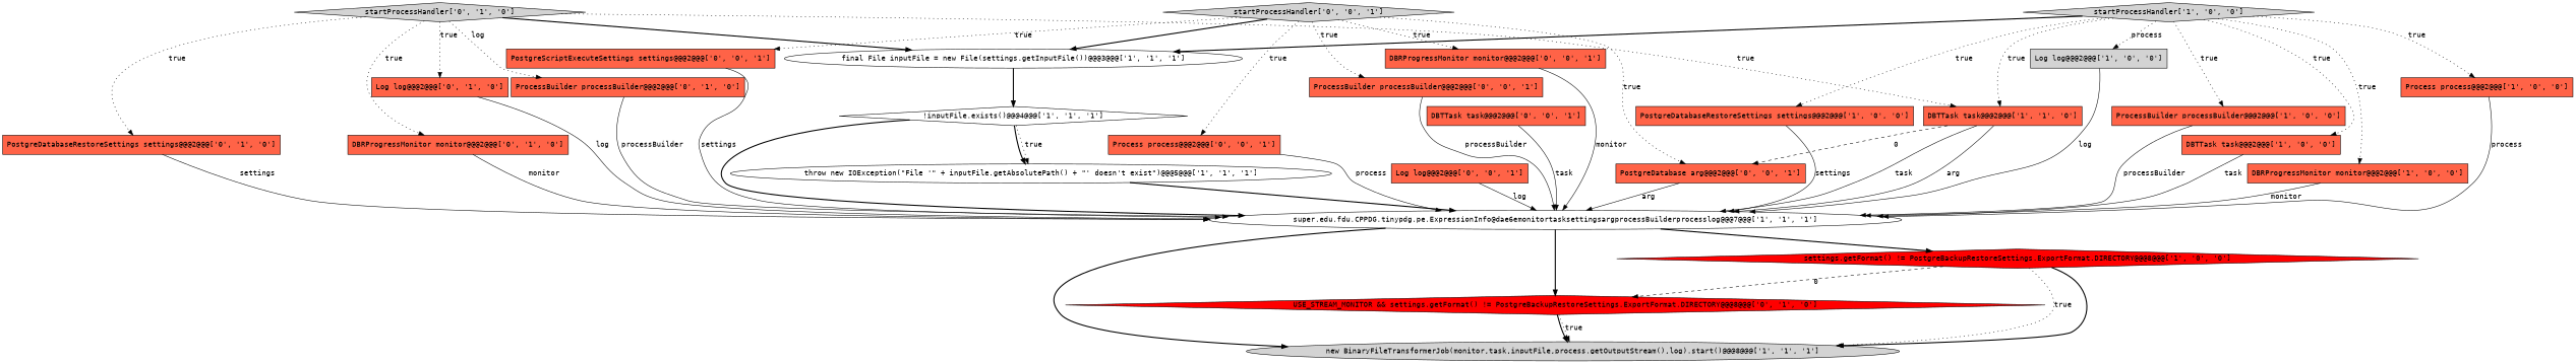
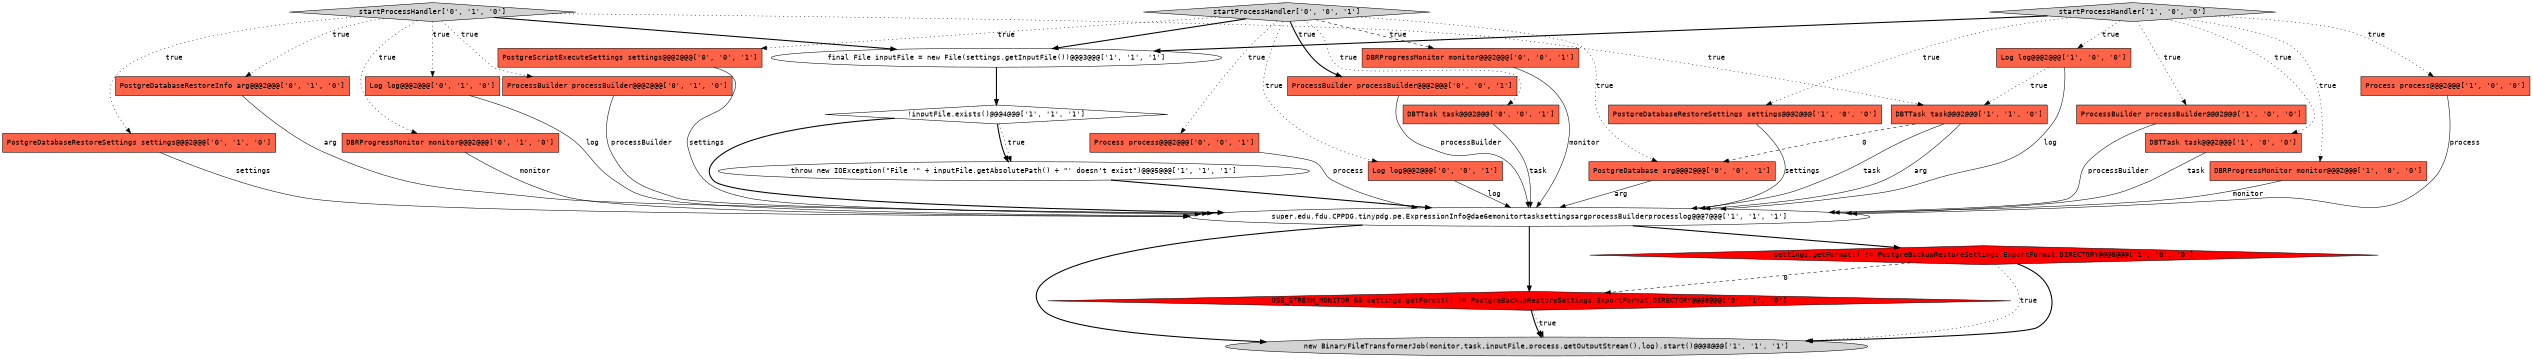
  digraph {
    fontname="DejaVu Sans Mono"
    node [fillcolor=tomato fontname="DejaVu Sans Mono" shape=box style=filled]
    edge [fontname="DejaVu Sans Mono" style=dotted]
    n1 [fillcolor=lightgray label="startProcessHandler['0', '1', '0']" shape=diamond]
    n2 [label="DBTTask task@@@2@@@['1', '1', '0']"]
    n3 [label="ProcessBuilder processBuilder@@@2@@@['0', '1', '0']"]
    n4 [fillcolor=white label="final File inputFile = new File(settings.getInputFile())@@@3@@@['1', '1', '1']" shape=ellipse]
    n5 [label="PostgreDatabaseRestoreSettings settings@@@2@@@['0', '1', '0']"]
+   n6 [label="PostgreDatabaseRestoreInfo arg@@@2@@@['0', '1', '0']"]
    n7 [label="DBRProgressMonitor monitor@@@2@@@['0', '1', '0']"]
    n8 [label="Log log@@@2@@@['0', '1', '0']"]
    n9 [fillcolor=white label="super.edu.fdu.CPPDG.tinypdg.pe.ExpressionInfo@dae6emonitortasksettingsargprocessBuilderprocesslog@@@7@@@['1', '1', '1']" shape=ellipse]
    n10 [label="PostgreDatabase arg@@@2@@@['0', '0', '1']"]
    n11 [fillcolor=white label="!inputFile.exists()@@@4@@@['1', '1', '1']" shape=diamond]
-   n12 [fillcolor=lightgray label="Log log@@@2@@@['1', '0', '0']"]
+   n12 [label="Log log@@@2@@@['1', '0', '0']"]
    n13 [fillcolor=red label="USE_STREAM_MONITOR && settings.getFormat() != PostgreBackupRestoreSettings.ExportFormat.DIRECTORY@@@8@@@['0', '1', '0']" shape=diamond]
    n14 [fillcolor=lightgray label="new BinaryFileTransformerJob(monitor,task,inputFile,process.getOutputStream(),log).start()@@@8@@@['1', '1', '1']" shape=ellipse]
    n15 [fillcolor=red label="settings.getFormat() != PostgreBackupRestoreSettings.ExportFormat.DIRECTORY@@@8@@@['1', '0', '0']" shape=diamond]
    n16 [fillcolor=white label="throw new IOException(\"File '\" + inputFile.getAbsolutePath() + \"' doesn't exist\")@@@5@@@['1', '1', '1']" shape=ellipse]
    n17 [fillcolor=lightgray label="startProcessHandler['0', '0', '1']" shape=diamond]
    n18 [label="Process process@@@2@@@['0', '0', '1']"]
    n19 [label="Log log@@@2@@@['0', '0', '1']"]
    n20 [label="ProcessBuilder processBuilder@@@2@@@['0', '0', '1']"]
    n21 [label="DBTTask task@@@2@@@['0', '0', '1']"]
    n22 [label="DBRProgressMonitor monitor@@@2@@@['0', '0', '1']"]
    n23 [label="PostgreScriptExecuteSettings settings@@@2@@@['0', '0', '1']"]
    n24 [label="ProcessBuilder processBuilder@@@2@@@['1', '0', '0']"]
    n25 [label="DBTTask task@@@2@@@['1', '0', '0']"]
    n26 [label="DBRProgressMonitor monitor@@@2@@@['1', '0', '0']"]
    n27 [label="Process process@@@2@@@['1', '0', '0']"]
    n28 [fillcolor=lightgray label="startProcessHandler['1', '0', '0']" shape=diamond]
    n29 [label="PostgreDatabaseRestoreSettings settings@@@2@@@['1', '0', '0']"]
    n1 -> n2 [label=true]
-   n1 -> n3 [label=log]
+   n1 -> n3 [label=true]
    n1 -> n4 [style=bold]
    n1 -> n5 [label=true]
+   n1 -> n6 [label=true]
    n1 -> n7 [label=true]
    n1 -> n8 [label=true]
    n2 -> n9 [label=task style=solid]
    n2 -> n9 [label=arg style=solid]
    n2 -> n10 [label=0 style=dashed]
    n3 -> n9 [label=processBuilder style=solid]
    n4 -> n11 [style=bold]
    n5 -> n9 [label=settings style=solid]
+   n6 -> n9 [label=arg style=solid]
    n7 -> n9 [label=monitor style=solid]
    n8 -> n9 [label=log style=solid]
    n9 -> n13 [style=bold]
    n9 -> n14 [style=bold]
    n9 -> n15 [style=bold]
    n10 -> n9 [label=arg style=solid]
    n11 -> n9 [style=bold]
    n11 -> n16 [style=bold]
    n11 -> n16 [label=true]
    n12 -> n9 [label=log style=solid]
    n13 -> n14 [label=true]
    n13 -> n14 [style=bold]
    n15 -> n13 [label=0 style=dashed]
    n15 -> n14 [style=bold]
    n15 -> n14 [label=true]
    n16 -> n9 [style=bold]
    n17 -> n4 [style=bold]
    n17 -> n10 [label=true]
    n17 -> n18 [label=true]
-   n17 -> n20 [label=true]
-   n17 -> n22 [label=true]
+   n17 -> n19 [label=true]
+   n17 -> n20 [label=true style=bold]
+   n17 -> n21 [label=true]
+   n17 -> n22 [label=true style=dashed]
    n17 -> n23 [label=true]
    n18 -> n9 [label=process style=solid]
    n19 -> n9 [label=log style=solid]
    n20 -> n9 [label=processBuilder style=solid]
    n21 -> n9 [label=task style=solid]
    n22 -> n9 [label=monitor style=solid]
    n23 -> n9 [label=settings style=solid]
    n24 -> n9 [label=processBuilder style=solid]
    n25 -> n9 [label=task style=solid]
    n26 -> n9 [label=monitor style=solid]
    n27 -> n9 [label=process style=solid]
-   n28 -> n2 [label=true]
+   n12 -> n2 [label=true]
    n28 -> n4 [style=bold]
-   n28 -> n12 [label=process]
+   n28 -> n12 [label=true]
    n28 -> n24 [label=true]
    n28 -> n25 [label=true]
    n28 -> n26 [label=true]
    n28 -> n27 [label=true]
    n28 -> n29 [label=true]
    n29 -> n9 [label=settings style=solid]
  }
